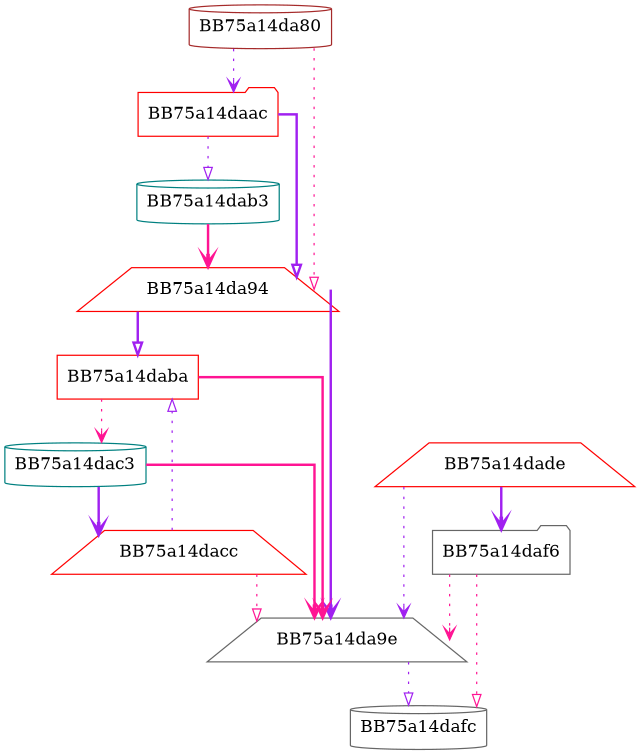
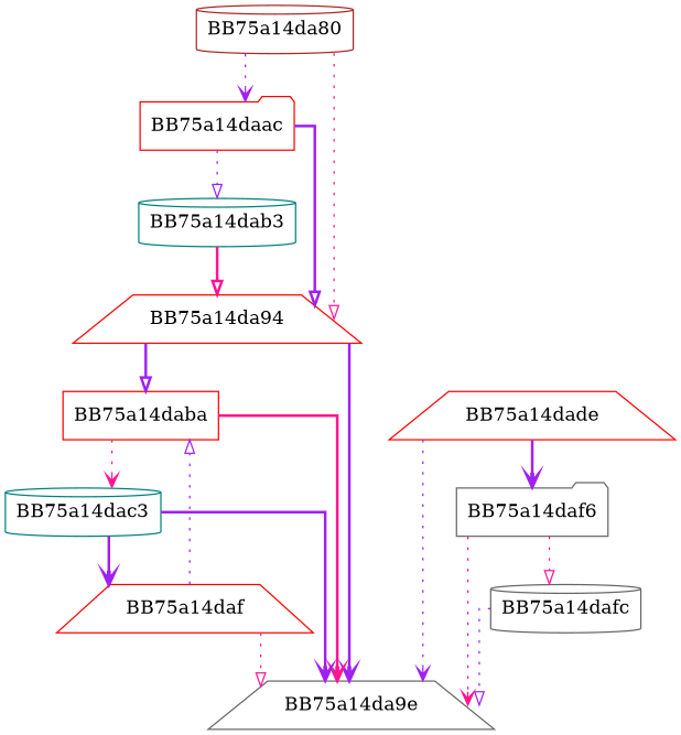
  digraph {
    splines=ortho
    node [color=red shape=cylinder]
    edge [arrowhead=vee color=purple style=dotted]
    BB75a14da80 [color=brown]
    BB75a14daac [shape=folder]
    BB75a14da94 [shape=trapezium]
    BB75a14dab3 [color=teal]
    BB75a14daba [shape=box]
    BB75a14da9e [color=gray40 shape=trapezium]
    BB75a14dac3 [color=teal]
-   BB75a14dacc [shape=trapezium]
+   BB75a14dacc [shape=trapezium label=BB75a14daf]
    BB75a14dade [shape=trapezium]
    BB75a14daf6 [color=gray40 shape=folder]
    BB75a14dafc [color=gray40]
    BB75a14da80 -> BB75a14daac
    BB75a14da80 -> BB75a14da94 [arrowhead=onormal color=deeppink]
    BB75a14daac -> BB75a14da94 [arrowhead=onormal style=bold]
    BB75a14daac -> BB75a14dab3 [arrowhead=onormal]
    BB75a14da94 -> BB75a14daba [arrowhead=onormal style=bold]
    BB75a14da94 -> BB75a14da9e [style=bold]
-   BB75a14dab3 -> BB75a14da94 [color=deeppink style=bold]
+   BB75a14dab3 -> BB75a14da94 [arrowhead=onormal color=deeppink style=bold]
    BB75a14daba -> BB75a14da9e [color=deeppink style=bold]
    BB75a14daba -> BB75a14dac3 [color=deeppink]
-   BB75a14dac3 -> BB75a14da9e [color=deeppink style=bold]
+   BB75a14dac3 -> BB75a14da9e [style=bold]
    BB75a14dac3 -> BB75a14dacc [style=bold]
    BB75a14dacc -> BB75a14daba [arrowhead=onormal]
    BB75a14dacc -> BB75a14da9e [arrowhead=onormal color=deeppink]
    BB75a14dade -> BB75a14da9e
    BB75a14dade -> BB75a14daf6 [style=bold]
    BB75a14daf6 -> BB75a14da9e [color=deeppink]
    BB75a14daf6 -> BB75a14dafc [arrowhead=onormal color=deeppink]
-   BB75a14da9e -> BB75a14dafc [arrowhead=onormal]
+   BB75a14dafc -> BB75a14da9e [arrowhead=onormal]
  }
